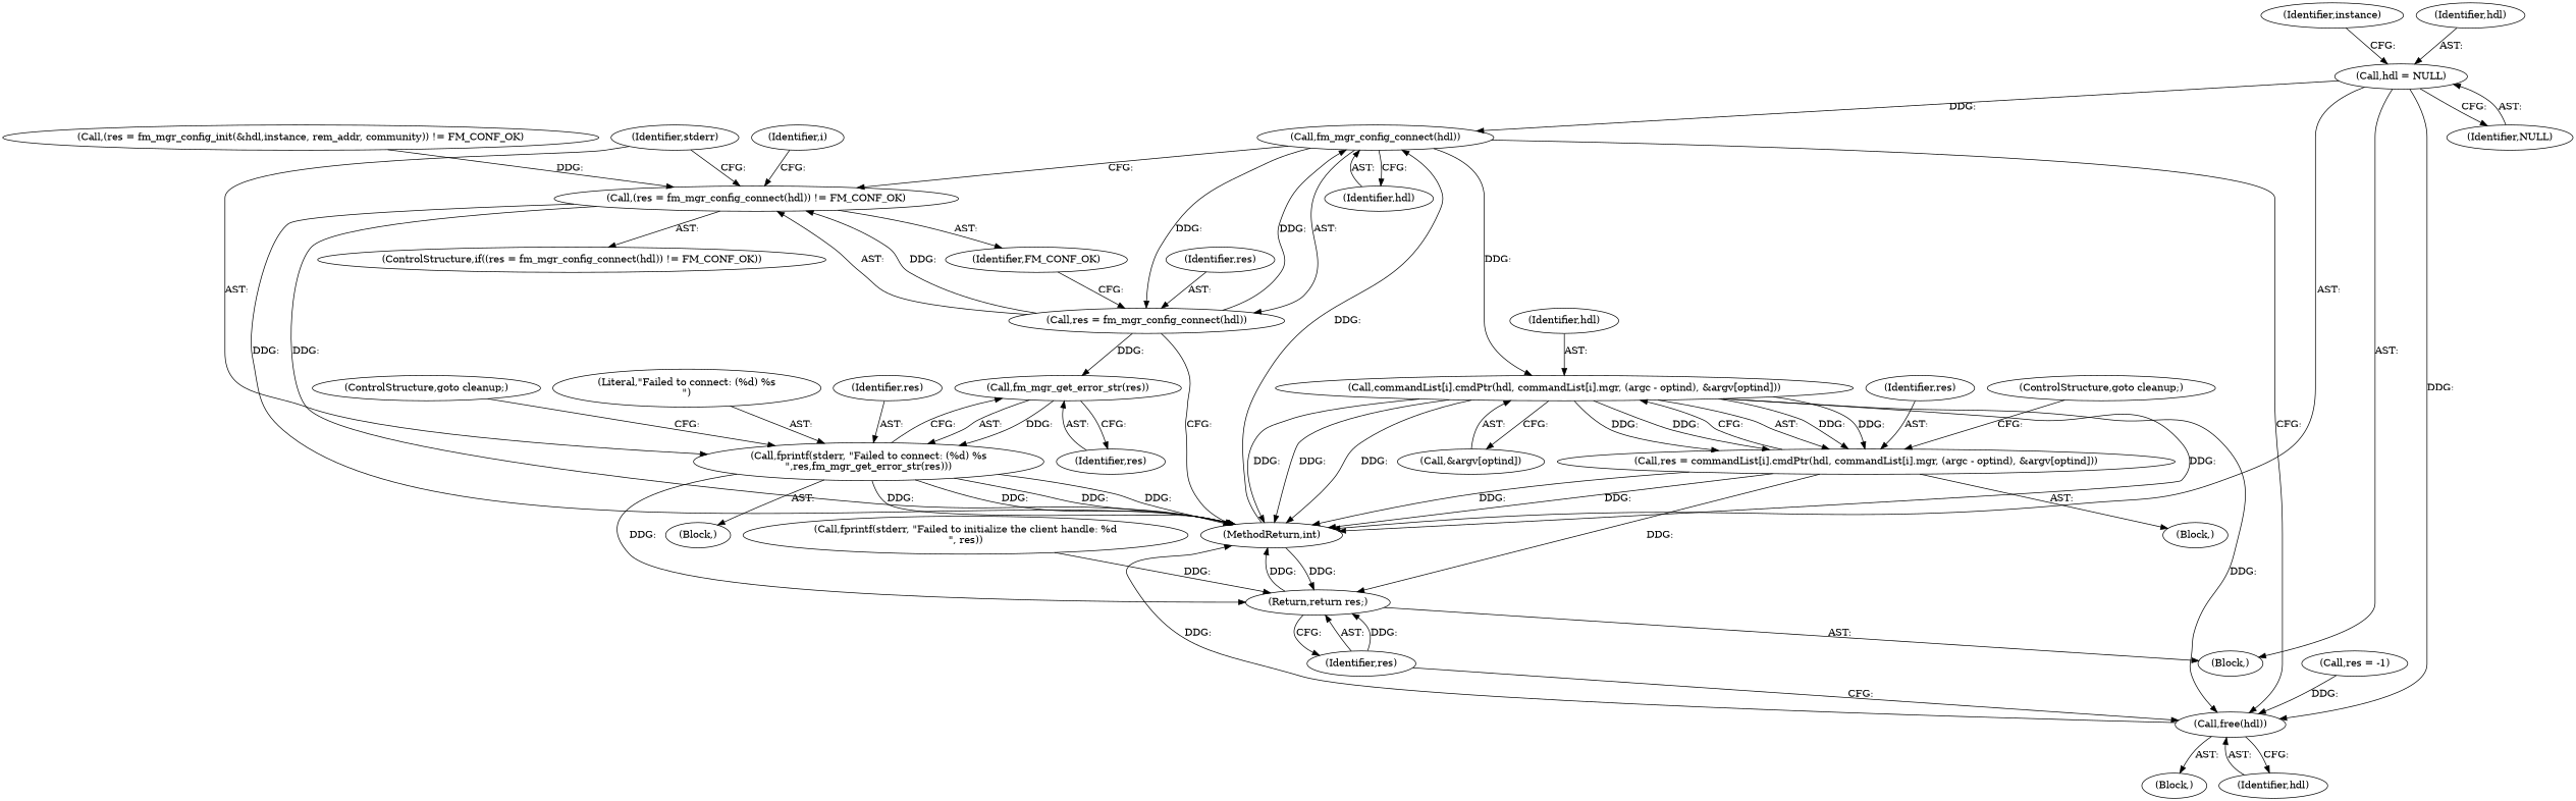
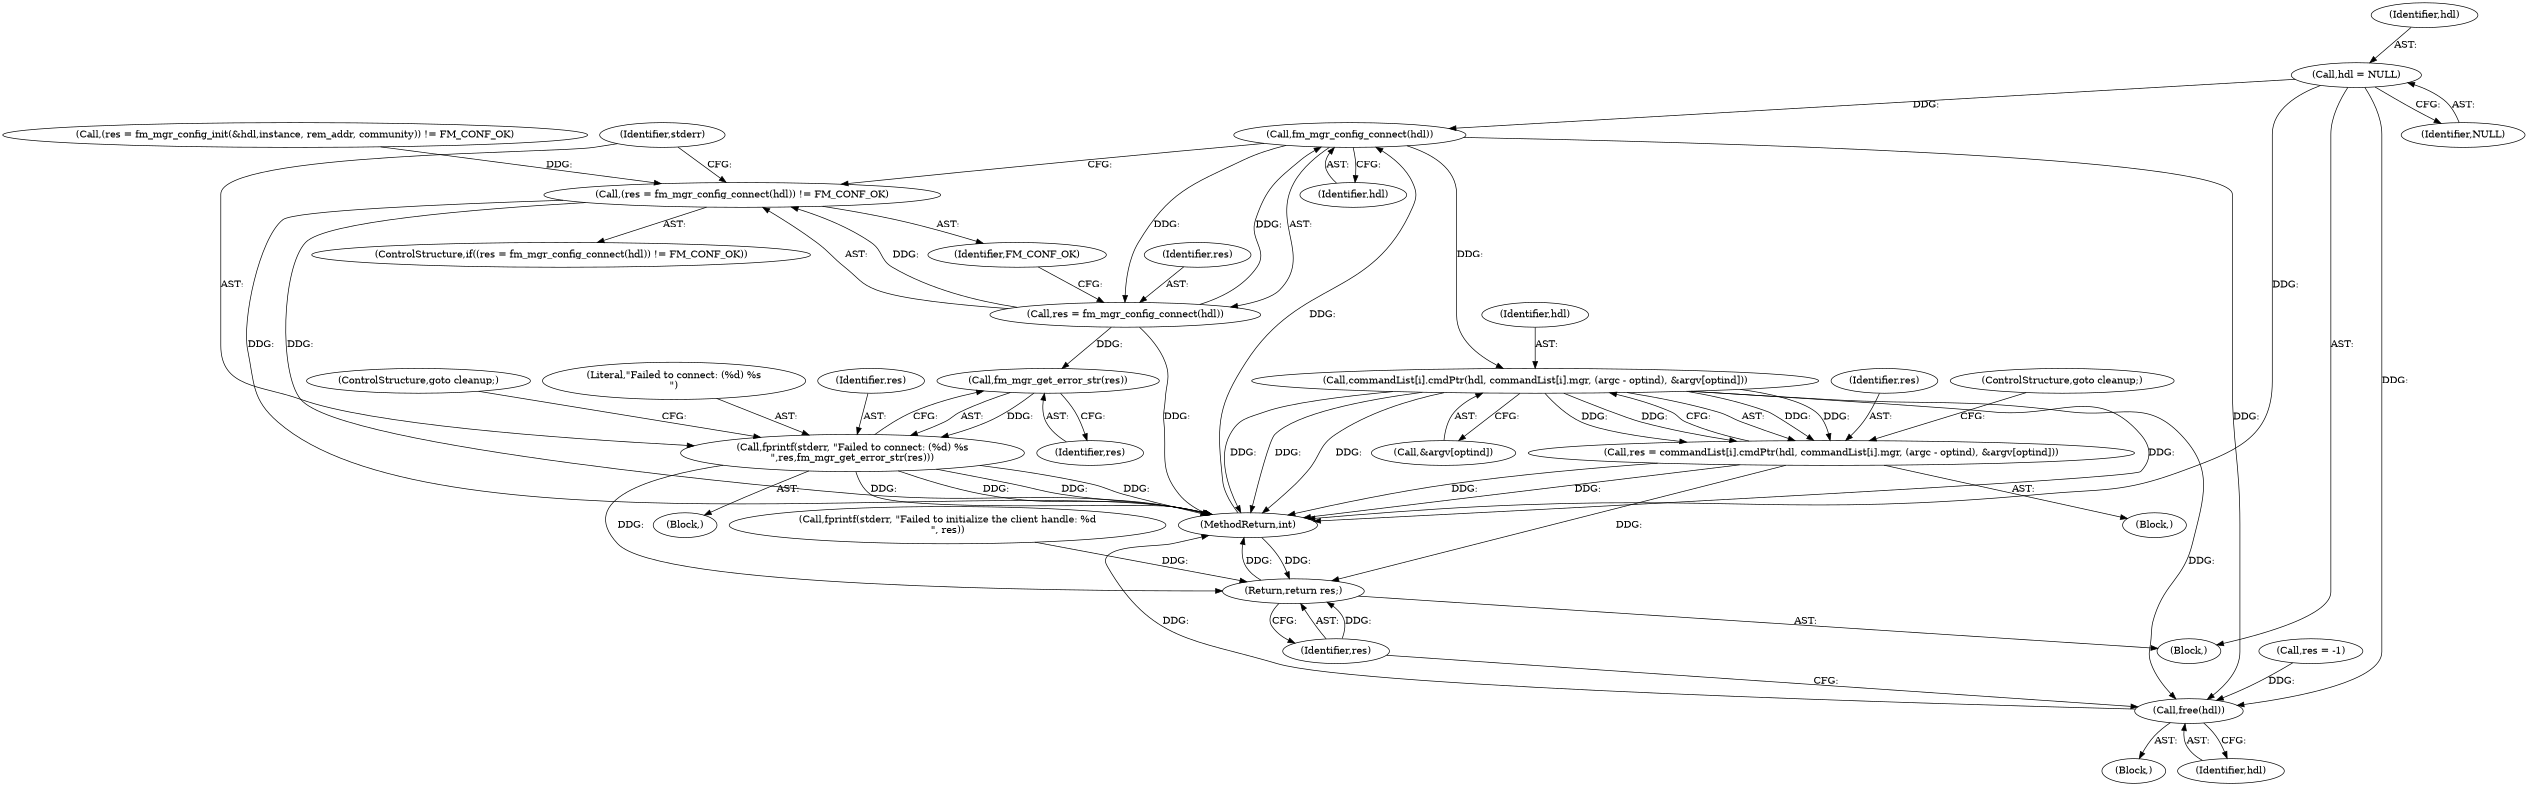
  digraph {
    fontname="DejaVu Serif"
    node [fontname="DejaVu Serif"]
    edge [fontname="DejaVu Serif"]
    n1 [label="(Call,fm_mgr_config_connect(hdl))"]
    n2 [label="(Call,(res = fm_mgr_config_connect(hdl)) != FM_CONF_OK)"]
    n3 [label="(Call,res = fm_mgr_config_connect(hdl))"]
    n4 [label="(Call,commandList[i].cmdPtr(hdl, commandList[i].mgr, (argc - optind), &argv[optind]))"]
    n5 [label="(Call,free(hdl))"]
    n6 [label="(Identifier,hdl)"]
    n7 [label="(MethodReturn,int)"]
    n8 [label="(ControlStructure,if((res = fm_mgr_config_connect(hdl)) != FM_CONF_OK))"]
    n9 [label="(Identifier,FM_CONF_OK)"]
    n10 [label="(Call,fm_mgr_get_error_str(res))"]
    n11 [label="(Call,res = commandList[i].cmdPtr(hdl, commandList[i].mgr, (argc - optind), &argv[optind]))"]
    n12 [label="(Call,&argv[optind])"]
    n13 [label="(Block,)"]
    n14 [label="(Identifier,hdl)"]
    n15 [label="(Return,return res;)"]
    n16 [label="(Call,hdl = NULL)"]
    n17 [label="(Block,)"]
    n18 [label="(Identifier,NULL)"]
    n19 [label="(Call,fprintf(stderr, \"Failed to connect: (%d) %s\n\",res,fm_mgr_get_error_str(res)))"]
    n20 [label="(Identifier,res)"]
    n21 [label="(Block,)"]
    n22 [label="(Identifier,res)"]
    n23 [label="(Block,)"]
    n24 [label="(Identifier,res)"]
    n25 [label="(Identifier,res)"]
    n26 [label="(Identifier,hdl)"]
    n27 [label="(Call,fprintf(stderr, \"Failed to initialize the client handle: %d\n\", res))"]
-   n28 [label="(Identifier,instance)"]
    n29 [label="(Call,(res = fm_mgr_config_init(&hdl,instance, rem_addr, community)) != FM_CONF_OK)"]
    n30 [label="(ControlStructure,goto cleanup;)"]
    n31 [label="(ControlStructure,goto cleanup;)"]
    n32 [label="(Literal,\"Failed to connect: (%d) %s\n\")"]
-   n33 [label="(Identifier,i)"]
    n34 [label="(Identifier,hdl)"]
    n35 [label="(Identifier,res)"]
    n36 [label="(Identifier,stderr)"]
    n37 [label="(Call,res = -1)"]
    n1 -> n2 [label="CFG: "]
    n1 -> n3 [label="AST: "]
    n1 -> n3 [label="DDG: "]
    n1 -> n4 [label="DDG: "]
-   n1 -> n5 [label="CFG: "]
+   n1 -> n5 [label="DDG: "]
    n1 -> n6 [label="CFG: "]
    n2 -> n7 [label="DDG: "]
    n2 -> n7 [label="DDG: "]
    n2 -> n8 [label="AST: "]
    n2 -> n9 [label="AST: "]
    n3 -> n1 [label="DDG: "]
    n3 -> n2 [label="AST: "]
    n3 -> n2 [label="DDG: "]
-   n3 -> n7 [label="CFG: "]
+   n3 -> n7 [label="DDG: "]
    n3 -> n10 [label="DDG: "]
    n4 -> n5 [label="DDG: "]
    n4 -> n7 [label="DDG: "]
    n4 -> n7 [label="DDG: "]
    n4 -> n7 [label="DDG: "]
    n4 -> n7 [label="DDG: "]
    n4 -> n11 [label="AST: "]
    n4 -> n11 [label="DDG: "]
    n4 -> n11 [label="DDG: "]
    n4 -> n11 [label="DDG: "]
    n4 -> n11 [label="DDG: "]
    n4 -> n12 [label="CFG: "]
    n5 -> n7 [label="DDG: "]
    n5 -> n13 [label="AST: "]
    n5 -> n14 [label="CFG: "]
    n6 -> n1 [label="AST: "]
    n7 -> n1 [label="DDG: "]
    n7 -> n15 [label="DDG: "]
    n9 -> n3 [label="CFG: "]
    n10 -> n19 [label="AST: "]
    n10 -> n19 [label="DDG: "]
    n10 -> n20 [label="CFG: "]
    n11 -> n4 [label="CFG: "]
    n11 -> n7 [label="DDG: "]
    n11 -> n7 [label="DDG: "]
    n11 -> n15 [label="DDG: "]
    n11 -> n23 [label="AST: "]
    n12 -> n4 [label="AST: "]
    n14 -> n5 [label="AST: "]
    n15 -> n7 [label="DDG: "]
    n15 -> n17 [label="AST: "]
    n15 -> n22 [label="CFG: "]
    n16 -> n1 [label="DDG: "]
    n16 -> n5 [label="DDG: "]
-   n16 -> n7 [label="AST: "]
+   n16 -> n7 [label="DDG: "]
    n16 -> n17 [label="AST: "]
    n16 -> n18 [label="CFG: "]
    n18 -> n16 [label="AST: "]
    n19 -> n7 [label="DDG: "]
    n19 -> n7 [label="DDG: "]
    n19 -> n7 [label="DDG: "]
    n19 -> n7 [label="DDG: "]
    n19 -> n10 [label="CFG: "]
    n19 -> n15 [label="DDG: "]
    n19 -> n21 [label="AST: "]
    n20 -> n10 [label="AST: "]
    n22 -> n5 [label="CFG: "]
    n22 -> n15 [label="AST: "]
    n22 -> n15 [label="DDG: "]
    n24 -> n3 [label="AST: "]
    n25 -> n11 [label="AST: "]
    n26 -> n4 [label="AST: "]
    n27 -> n15 [label="DDG: "]
-   n28 -> n16 [label="CFG: "]
    n29 -> n2 [label="DDG: "]
    n30 -> n11 [label="CFG: "]
    n31 -> n19 [label="CFG: "]
    n32 -> n19 [label="AST: "]
-   n33 -> n2 [label="CFG: "]
    n34 -> n16 [label="AST: "]
    n35 -> n19 [label="AST: "]
    n36 -> n2 [label="CFG: "]
    n36 -> n19 [label="AST: "]
    n37 -> n5 [label="DDG: "]
  }
